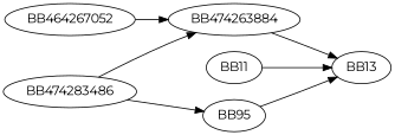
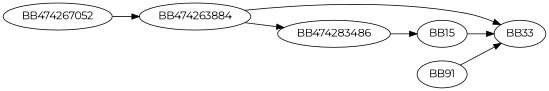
  digraph {
    fontname=Montserrat
    rankdir=LR
    node [fontname=Montserrat]
    edge [fontname=Montserrat]
-   BB474267052 [label=BB464267052]
+   BB474267052
    BB474263884
-   BB11
-   BB13
+   BB11 [label=BB91]
+   BB13 [label=BB33]
    BB474283486
-   BB15 [label=BB95]
+   BB15
    BB474267052 -> BB474263884
    BB474263884 -> BB13
-   BB474283486 -> BB474263884
+   BB474263884 -> BB474283486
    BB11 -> BB13
    BB474283486 -> BB15
    BB15 -> BB13
  }
